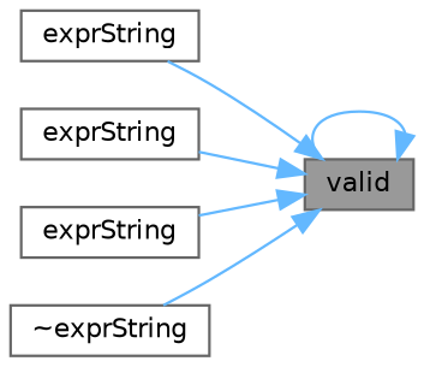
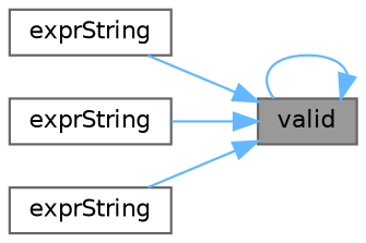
  digraph {
    rankdir=RL
    node [color=grey40 fillcolor=white fontname=Helvetica fontsize=10 shape=box style=filled]
    edge [color=steelblue1 dir=back fontname=Helvetica fontsize=10 labelfontname=Helvetica labelfontsize=10 style=solid]
    n1 [color=gray40 fillcolor=grey60 fontcolor=black height=0.2 label=valid width=0.4]
    n2 [height=0.2 label=exprString width=0.4]
    n3 [height=0.2 label=exprString width=0.4]
    n4 [height=0.2 label=exprString width=0.4]
-   n5 [height=0.2 label="~exprString" width=0.4]
    n1 -> n1
    n1 -> n2
    n1 -> n3
    n1 -> n4
-   n1 -> n5
  }
